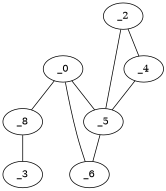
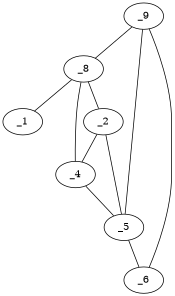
  graph {
    edge [valence=2]
-   _0 [x=47 y=39]
+   _0 [x=47 y=39 label=_9]
    n2 [label=_8 x=65 y=24]
    _5 [x=95 y=84]
    _6 [x=97 y=115]
-   _3 [x=73 y=10]
+   _3 [x=73 y=10 label=_1]
    _4 [x=83 y=38]
    _2 [x=70 y=17]
    _0 -- n2
    _0 -- _5 [valence=1]
    _0 -- _6 [valence=1]
    n2 -- _3
+   n2 -- _4
+   n2 -- _2
    _5 -- _6 [valence=1]
    _4 -- _5 [valence=1]
    _2 -- _5
    _2 -- _4 [valence=1]
  }
